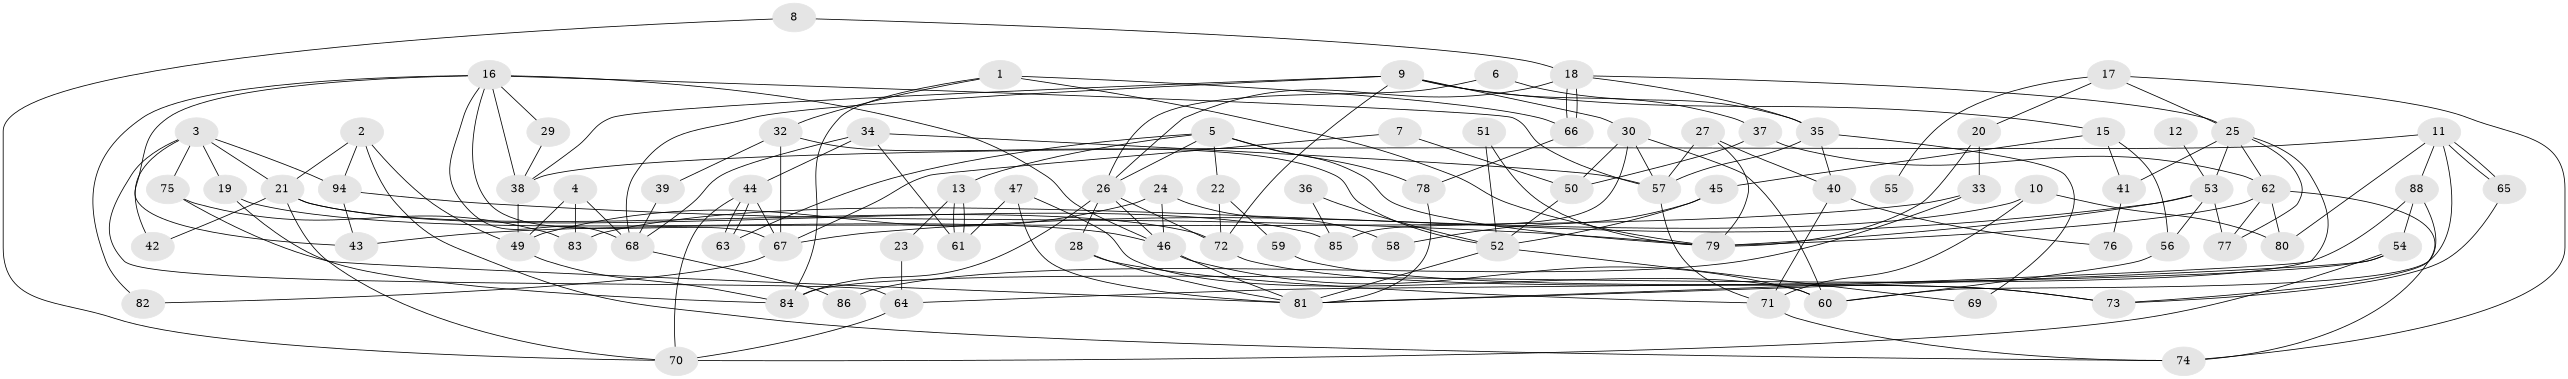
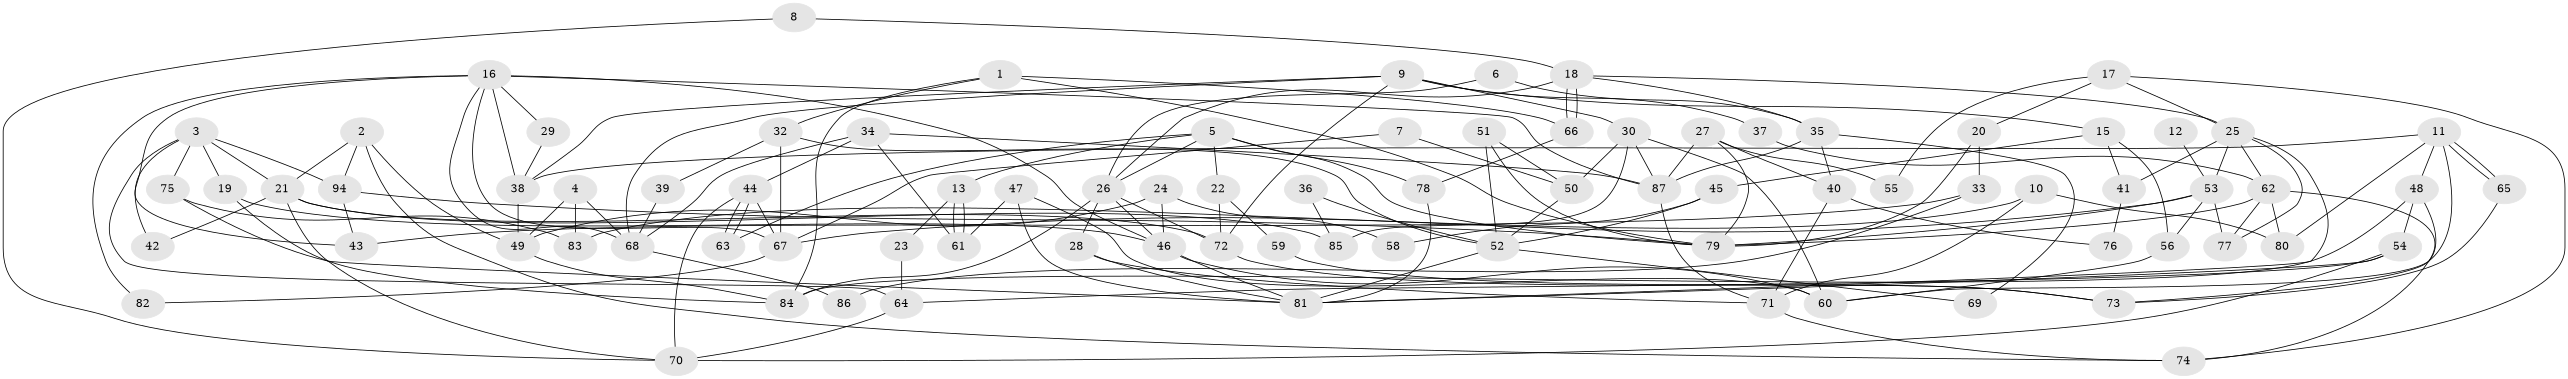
  graph {
    node [color=gray90 style=filled]
    1
    32
    66
    79
    84
    67
    39
    52
    78
    n10 [label=94]
    2
    21
    49
    74
    43
    42
    70
    72
    85
    3
    19
    64
    75
    46
    83
    81
    4
    68
    86
    5
    13
    22
    26
    63
    23
    61
    59
    28
    6
    35
-   57
+   57 [label=87]
    40
    69
    7
    50
    82
    8
    18
    25
    9
    15
    30
    37
    38
    41
    45
    56
    60
    62
    73
    10
    71
    80
    11
-   48 [label=88]
+   48
    65
    54
    12
    53
    77
    76
    58
    16
    29
    17
    20
    55
    33
    24
    27
    34
    44
    36
    47
    51
    1 -- 32
    1 -- 66
    1 -- 79
    1 -- 84
    32 -- 67
    32 -- 39
    32 -- 52
    66 -- 78
    67 -- 82
    39 -- 68
    52 -- 81
    52 -- 69
    78 -- 81
    n10 -- 79
    n10 -- 43
    2 -- n10
    2 -- 21
    2 -- 49
    2 -- 74
    21 -- 42
    21 -- 70
    21 -- 72
    21 -- 85
    49 -- 84
    72 -- 73
    3 -- n10
    3 -- 21
    3 -- 42
    3 -- 19
    3 -- 64
    3 -- 75
    19 -- 84
    19 -- 46
    64 -- 70
    75 -- 83
    75 -- 81
    46 -- 81
    46 -- 60
    4 -- 49
    4 -- 83
    4 -- 68
    68 -- 86
    5 -- 79
    5 -- 78
    5 -- 13
    5 -- 22
    5 -- 26
    5 -- 63
    13 -- 23
    13 -- 61
    13 -- 61
    22 -- 72
    22 -- 59
    26 -- 84
    26 -- 72
    26 -- 46
    26 -- 28
    23 -- 64
    59 -- 73
    28 -- 81
    28 -- 71
    6 -- 26
    6 -- 35
    35 -- 57
    35 -- 40
    35 -- 69
    57 -- 71
    40 -- 71
    40 -- 76
    7 -- 67
    7 -- 50
    50 -- 52
    8 -- 70
    8 -- 18
    18 -- 66
    18 -- 66
    18 -- 26
    18 -- 35
    18 -- 25
    25 -- 81
    25 -- 41
    25 -- 62
    25 -- 53
    25 -- 77
    9 -- 72
    9 -- 68
    9 -- 15
    9 -- 30
    9 -- 37
    9 -- 38
    15 -- 41
    15 -- 45
    15 -- 56
    30 -- 85
    30 -- 57
    30 -- 50
    30 -- 60
-   37 -- 50
+   51 -- 50
    37 -- 62
    38 -- 49
    41 -- 76
    45 -- 52
    45 -- 58
    56 -- 60
    62 -- 79
    62 -- 74
    62 -- 80
    62 -- 77
    10 -- 83
    10 -- 71
    10 -- 80
    71 -- 74
    11 -- 38
    11 -- 60
    11 -- 80
    11 -- 48
    11 -- 65
    11 -- 65
    48 -- 84
    48 -- 73
    48 -- 54
    65 -- 73
    54 -- 70
    54 -- 64
    54 -- 81
    12 -- 53
    53 -- 79
    53 -- 67
    53 -- 56
    53 -- 77
    16 -- 67
    16 -- 43
    16 -- 46
    16 -- 68
    16 -- 57
    16 -- 82
    16 -- 38
    16 -- 29
    29 -- 38
    17 -- 74
    17 -- 25
    17 -- 20
    17 -- 55
    20 -- 79
    20 -- 33
    33 -- 43
    33 -- 86
    24 -- 49
    24 -- 46
    24 -- 58
    27 -- 79
    27 -- 57
    27 -- 40
+   27 -- 55
    34 -- 68
    34 -- 61
    34 -- 57
    34 -- 44
    44 -- 67
    44 -- 70
    44 -- 63
    44 -- 63
    36 -- 52
    36 -- 85
    47 -- 81
    47 -- 61
    47 -- 60
    51 -- 79
    51 -- 52
  }
